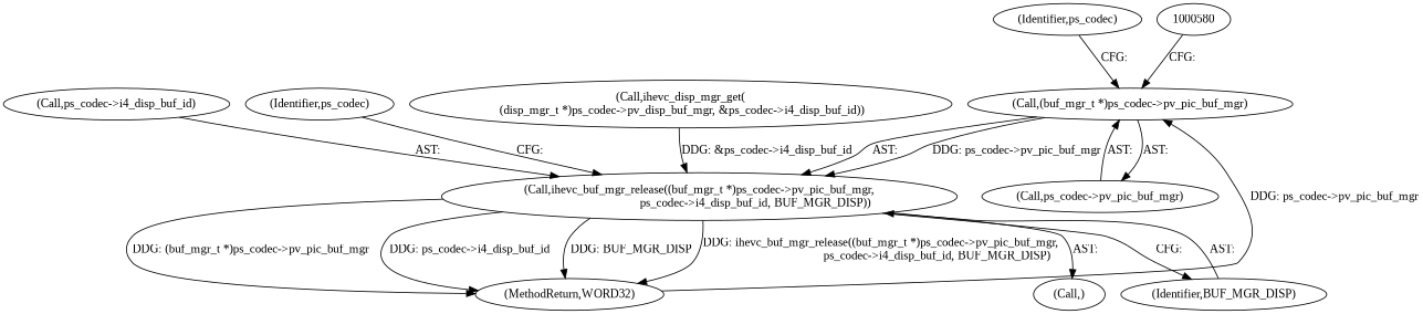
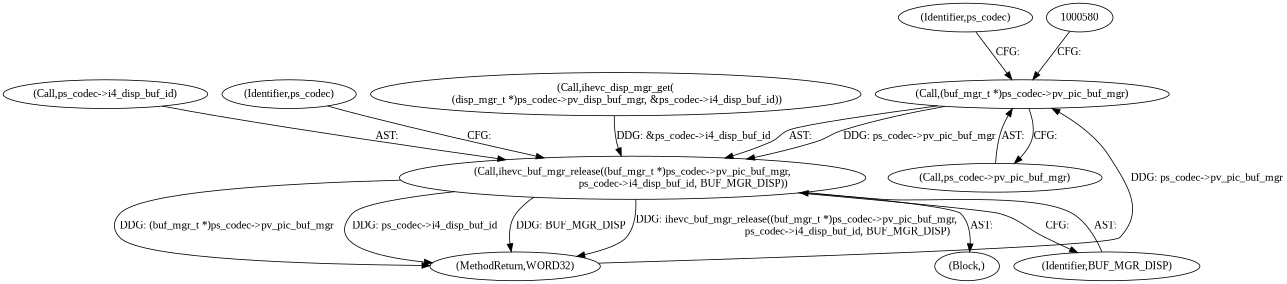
  digraph {
    fontname="Liberation Serif"
    node [fontname="Liberation Serif"]
    edge [fontname="Liberation Serif"]
    n1 [label="(Call,(buf_mgr_t *)ps_codec->pv_pic_buf_mgr)"]
    n2 [label="(Call,ihevc_buf_mgr_release((buf_mgr_t *)ps_codec->pv_pic_buf_mgr,\n                                  ps_codec->i4_disp_buf_id, BUF_MGR_DISP))"]
    n3 [label="(Call,ps_codec->pv_pic_buf_mgr)"]
    n4 [label="(MethodReturn,WORD32)"]
-   n5 [label="(Call,)"]
+   n5 [label="(Block,)"]
    n6 [label="(Identifier,BUF_MGR_DISP)"]
    n7 [label="(Call,ps_codec->i4_disp_buf_id)"]
    n8 [label="(Identifier,ps_codec)"]
    n9 [label="(Identifier,ps_codec)"]
    n10 [label="(Call,ihevc_disp_mgr_get(\n (disp_mgr_t *)ps_codec->pv_disp_buf_mgr, &ps_codec->i4_disp_buf_id))"]
    1000580
    n1 -> n2 [label="AST: "]
    n1 -> n2 [label="DDG: ps_codec->pv_pic_buf_mgr"]
-   n1 -> n3 [label="AST: "]
+   n1 -> n3 [label="CFG: "]
    n2 -> n4 [label="DDG: (buf_mgr_t *)ps_codec->pv_pic_buf_mgr"]
    n2 -> n4 [label="DDG: ps_codec->i4_disp_buf_id"]
    n2 -> n4 [label="DDG: BUF_MGR_DISP"]
    n2 -> n4 [label="DDG: ihevc_buf_mgr_release((buf_mgr_t *)ps_codec->pv_pic_buf_mgr,\n                                  ps_codec->i4_disp_buf_id, BUF_MGR_DISP)"]
    n2 -> n5 [label="AST: "]
    n2 -> n6 [label="CFG: "]
    n3 -> n1 [label="AST: "]
    n4 -> n1 [label="DDG: ps_codec->pv_pic_buf_mgr"]
    n6 -> n2 [label="AST: "]
    n7 -> n2 [label="AST: "]
    n8 -> n1 [label="CFG: "]
    n9 -> n2 [label="CFG: "]
    n10 -> n2 [label="DDG: &ps_codec->i4_disp_buf_id"]
    1000580 -> n1 [label="CFG: "]
  }
